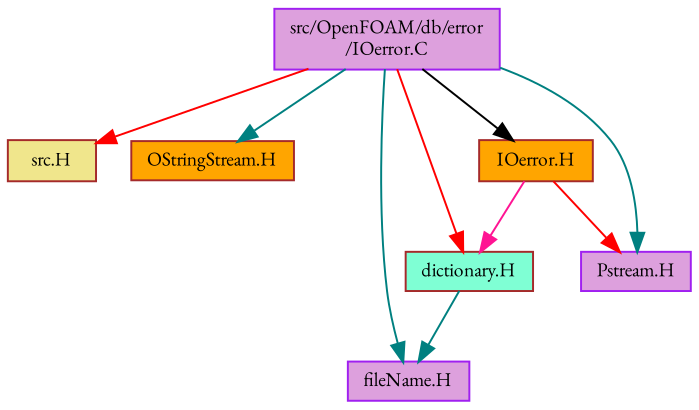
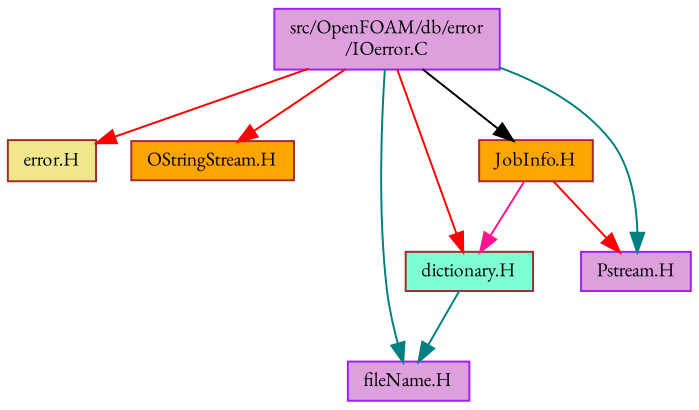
  digraph {
    fontname="EB Garamond"
    node [color=brown fillcolor=plum fontname="EB Garamond" fontsize=10 shape=record style=filled]
    edge [color=teal fontname="EB Garamond" fontsize=10 labelfontname=Helvetica labelfontsize=10 style=solid]
    n1 [color=purple fontcolor=black height=0.2 label="src/OpenFOAM/db/error\l/IOerror.C" width=0.4]
-   n2 [fillcolor=khaki height=0.2 label="src.H" width=0.4]
+   n2 [fillcolor=khaki height=0.2 label="error.H" width=0.4]
    n3 [fillcolor=orange height=0.2 label="OStringStream.H" width=0.4]
    n4 [color=purple height=0.2 label="fileName.H" width=0.4]
    n5 [fillcolor=aquamarine height=0.2 label="dictionary.H" width=0.4]
-   n6 [fillcolor=orange height=0.2 label="IOerror.H" width=0.4]
+   n6 [fillcolor=orange height=0.2 label="JobInfo.H" width=0.4]
    n7 [color=purple height=0.2 label="Pstream.H" width=0.4]
    n1 -> n2 [color=red]
-   n1 -> n3
+   n1 -> n3 [color=red]
    n1 -> n4
    n1 -> n5 [color=red]
    n1 -> n6 [color=black]
    n1 -> n7
    n5 -> n4
    n6 -> n5 [color=deeppink]
    n6 -> n7 [color=red]
  }
